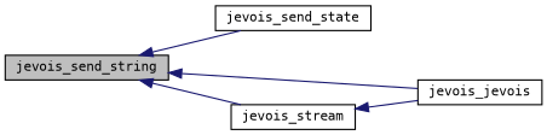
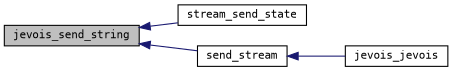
  digraph {
    fontname="DejaVu Sans Mono"
    rankdir=LR
    node [color=black fillcolor=white fontname="DejaVu Sans Mono" fontsize=10 shape=record style=filled]
    edge [color=midnightblue dir=back fontname="DejaVu Sans Mono" fontsize=10 labelfontname=FreeSans labelfontsize=10 style=solid]
    n1 [fillcolor=grey75 fontcolor=black height=0.2 label=jevois_send_string width=0.4]
-   n2 [height=0.2 label=jevois_send_state width=0.4]
+   n2 [height=0.2 label=stream_send_state width=0.4]
    n3 [height=0.2 label=jevois_jevois width=0.4]
-   n4 [height=0.2 label=jevois_stream width=0.4]
+   n4 [height=0.2 label=send_stream width=0.4]
    n1 -> n2
-   n1 -> n3
    n1 -> n4
    n4 -> n3
  }
